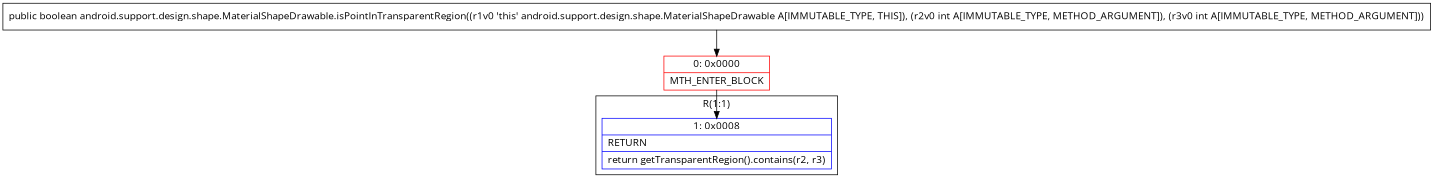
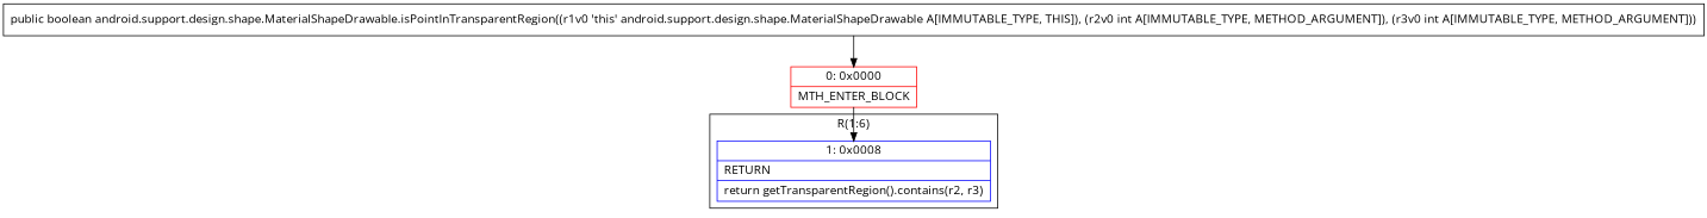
  digraph {
    fontname="Open Sans"
    node [shape=record fontname="Open Sans"]
    edge [fontname="Open Sans"]
    n1 [color=blue label="{1\:\ 0x0008|RETURN\l|return getTransparentRegion().contains(r2, r3)\l}"]
    n2 [color=red label="{0\:\ 0x0000|MTH_ENTER_BLOCK\l}"]
    n3 [label="{public boolean android.support.design.shape.MaterialShapeDrawable.isPointInTransparentRegion((r1v0 'this' android.support.design.shape.MaterialShapeDrawable A[IMMUTABLE_TYPE, THIS]), (r2v0 int A[IMMUTABLE_TYPE, METHOD_ARGUMENT]), (r3v0 int A[IMMUTABLE_TYPE, METHOD_ARGUMENT])) }"]
    subgraph cluster_1 {
-     label="R(1:1)"
+     label="R(1:6)"
      n1
    }
    n2 -> n1
    n3 -> n2
  }
